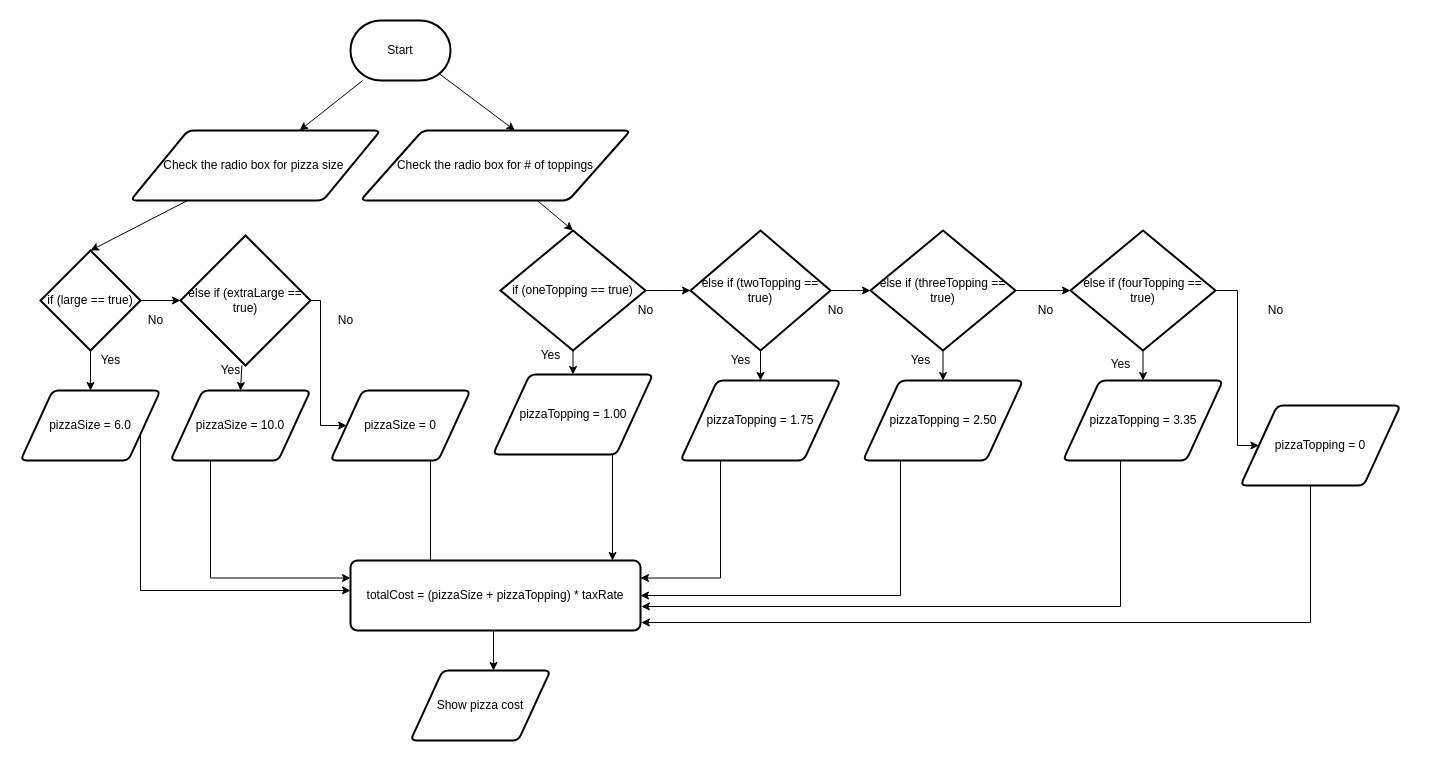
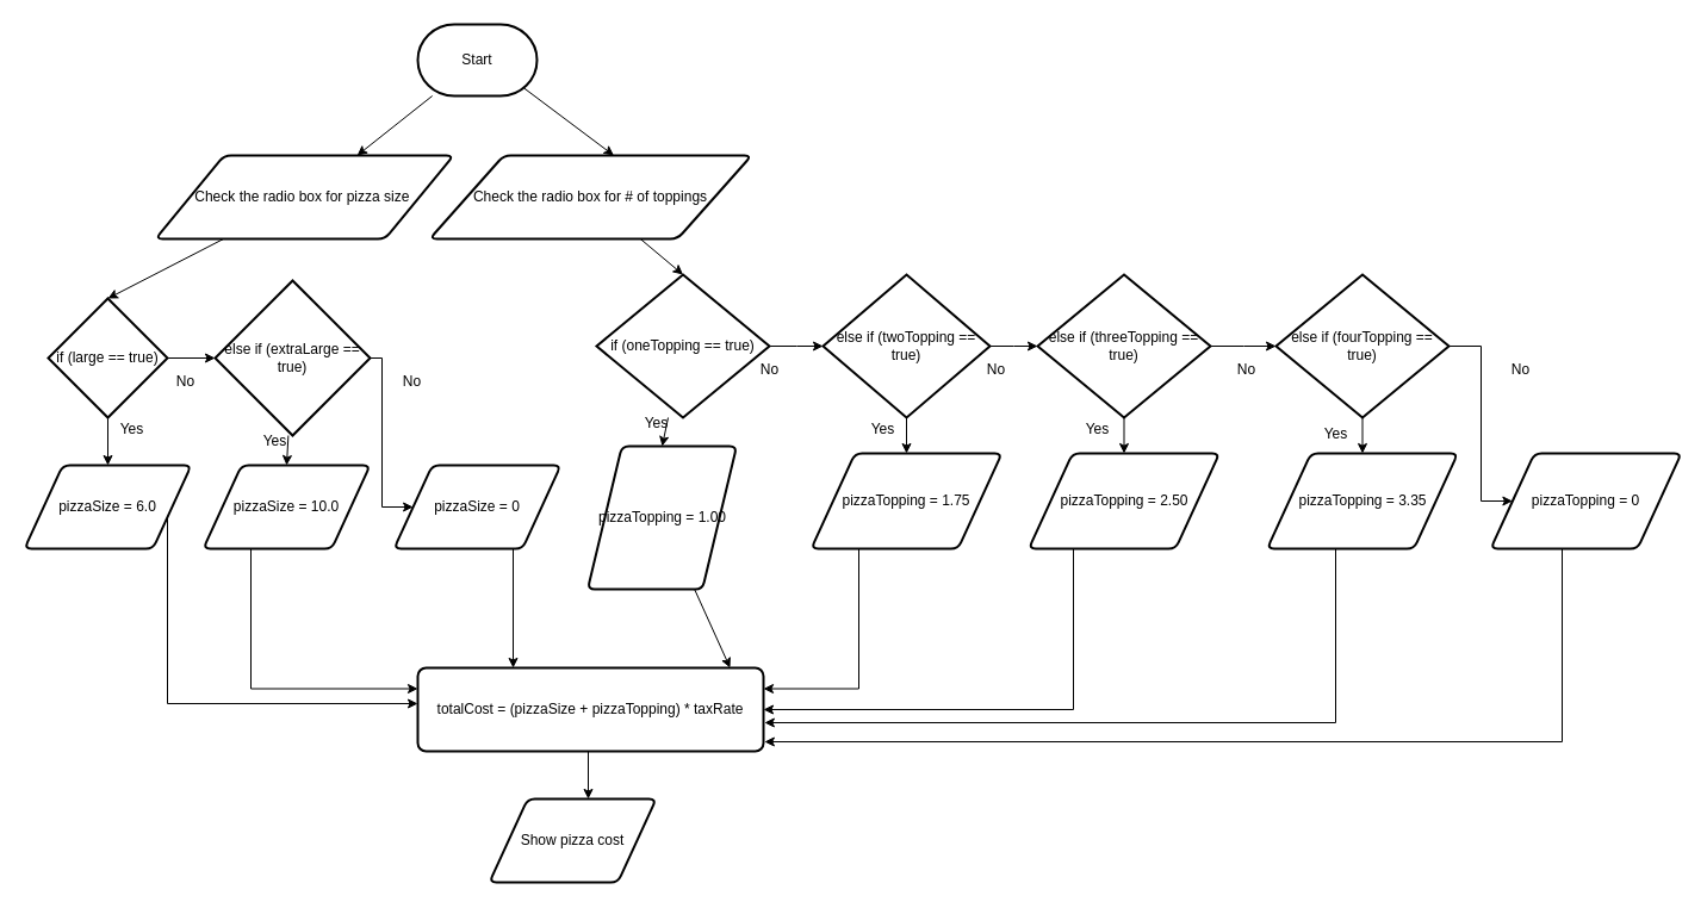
  <mxCell id="0" />
  <mxCell id="1" parent="0" />
  <mxCell id="2" style="edgeStyle=none;html=1;" parent="1" source="4" target="6" edge="1"><mxGeometry relative="1" as="geometry" /></mxCell>
  <mxCell id="3" style="edgeStyle=none;html=1;entryX=0.572;entryY=0;entryDx=0;entryDy=0;entryPerimeter=0;exitX=0.89;exitY=0.89;exitDx=0;exitDy=0;exitPerimeter=0;" edge="1" parent="1" source="4" target="8"><mxGeometry relative="1" as="geometry" /></mxCell>
  <mxCell id="4" value="Start" style="strokeWidth=2;html=1;shape=mxgraph.flowchart.terminator;whiteSpace=wrap;" parent="1" vertex="1"><mxGeometry x="350" y="20" width="100" height="60" as="geometry" /></mxCell>
  <mxCell id="5" style="edgeStyle=none;html=1;entryX=0.5;entryY=0;entryDx=0;entryDy=0;entryPerimeter=0;" edge="1" parent="1" source="6" target="11"><mxGeometry relative="1" as="geometry" /></mxCell>
  <mxCell id="6" value="Check the radio box for pizza size&amp;nbsp;" style="shape=parallelogram;html=1;strokeWidth=2;perimeter=parallelogramPerimeter;whiteSpace=wrap;rounded=1;arcSize=12;size=0.23;" parent="1" vertex="1"><mxGeometry x="130" y="130" width="250" height="70" as="geometry" /></mxCell>
  <mxCell id="7" style="edgeStyle=none;html=1;entryX=0.5;entryY=0;entryDx=0;entryDy=0;entryPerimeter=0;" edge="1" parent="1" source="8" target="24"><mxGeometry relative="1" as="geometry" /></mxCell>
  <mxCell id="8" value="Check the radio box for # of toppings" style="shape=parallelogram;html=1;strokeWidth=2;perimeter=parallelogramPerimeter;whiteSpace=wrap;rounded=1;arcSize=12;size=0.23;" vertex="1" parent="1"><mxGeometry x="360" y="130" width="270" height="70" as="geometry" /></mxCell>
  <mxCell id="9" style="edgeStyle=none;html=1;entryX=0.5;entryY=0;entryDx=0;entryDy=0;" edge="1" parent="1" source="11" target="13"><mxGeometry relative="1" as="geometry" /></mxCell>
  <mxCell id="10" style="edgeStyle=none;html=1;entryX=0;entryY=0.5;entryDx=0;entryDy=0;entryPerimeter=0;" edge="1" parent="1" source="11" target="18"><mxGeometry relative="1" as="geometry" /></mxCell>
  <mxCell id="11" value="if (large == true)" style="strokeWidth=2;html=1;shape=mxgraph.flowchart.decision;whiteSpace=wrap;" vertex="1" parent="1"><mxGeometry x="40" y="250" width="100" height="100" as="geometry" /></mxCell>
  <mxCell id="12" style="edgeStyle=elbowEdgeStyle;rounded=0;html=1;" edge="1" parent="1" source="13" target="56"><mxGeometry relative="1" as="geometry"><Array as="points"><mxPoint x="140" y="590" /></Array></mxGeometry></mxCell>
  <mxCell id="13" value="pizzaSize = 6.0" style="shape=parallelogram;html=1;strokeWidth=2;perimeter=parallelogramPerimeter;whiteSpace=wrap;rounded=1;arcSize=12;size=0.23;" vertex="1" parent="1"><mxGeometry y="390" width="140" height="70" as="geometry" x="20" /></mxCell>
  <mxCell id="14" style="edgeStyle=elbowEdgeStyle;rounded=0;html=1;entryX=0;entryY=0.25;entryDx=0;entryDy=0;" edge="1" parent="1" source="15" target="56"><mxGeometry relative="1" as="geometry"><mxPoint x="300" y="570" as="targetPoint" /><Array as="points"><mxPoint x="210" y="530" /></Array></mxGeometry></mxCell>
  <mxCell id="15" value="pizzaSize = 10.0" style="shape=parallelogram;html=1;strokeWidth=2;perimeter=parallelogramPerimeter;whiteSpace=wrap;rounded=1;arcSize=12;size=0.23;" vertex="1" parent="1"><mxGeometry x="170" y="390" width="140" height="70" as="geometry" /></mxCell>
  <mxCell id="16" style="edgeStyle=none;html=1;entryX=0.5;entryY=0;entryDx=0;entryDy=0;" edge="1" parent="1" source="18" target="15"><mxGeometry relative="1" as="geometry" /></mxCell>
  <mxCell id="17" style="edgeStyle=elbowEdgeStyle;rounded=0;html=1;" edge="1" parent="1" source="18" target="51"><mxGeometry relative="1" as="geometry" /></mxCell>
  <mxCell id="18" value="else if (extraLarge == true)" style="strokeWidth=2;html=1;shape=mxgraph.flowchart.decision;whiteSpace=wrap;" vertex="1" parent="1"><mxGeometry x="180" y="235" width="130" height="130" as="geometry" /></mxCell>
  <mxCell id="19" value="Yes" style="text;html=1;resizable=0;autosize=1;align=center;verticalAlign=middle;points=[];fillColor=none;strokeColor=none;rounded=0;" vertex="1" parent="1"><mxGeometry x="90" y="350" width="40" height="20" as="geometry" /></mxCell>
  <mxCell id="20" value="No" style="text;html=1;resizable=0;autosize=1;align=center;verticalAlign=middle;points=[];fillColor=none;strokeColor=none;rounded=0;" vertex="1" parent="1"><mxGeometry x="140" y="310" width="30" height="20" as="geometry" /></mxCell>
  <mxCell id="21" value="Yes" style="text;html=1;resizable=0;autosize=1;align=center;verticalAlign=middle;points=[];fillColor=none;strokeColor=none;rounded=0;" vertex="1" parent="1"><mxGeometry x="210" y="360" width="40" height="20" as="geometry" /></mxCell>
  <mxCell id="22" style="edgeStyle=none;html=1;entryX=0.5;entryY=0;entryDx=0;entryDy=0;" edge="1" parent="1" source="24" target="26"><mxGeometry relative="1" as="geometry" /></mxCell>
  <mxCell id="23" style="edgeStyle=elbowEdgeStyle;rounded=0;html=1;entryX=0;entryY=0.5;entryDx=0;entryDy=0;entryPerimeter=0;" edge="1" parent="1" source="24" target="29"><mxGeometry relative="1" as="geometry" /></mxCell>
  <mxCell id="24" value="if (oneTopping == true)" style="strokeWidth=2;html=1;shape=mxgraph.flowchart.decision;whiteSpace=wrap;" vertex="1" parent="1"><mxGeometry x="500" y="230" width="145" height="120" as="geometry" /></mxCell>
  <mxCell id="25" style="edgeStyle=elbowEdgeStyle;rounded=0;html=1;entryX=0.905;entryY=0;entryDx=0;entryDy=0;entryPerimeter=0;" edge="1" parent="1" source="26" target="56"><mxGeometry relative="1" as="geometry" /></mxCell>
- <mxCell id="26" value="pizzaTopping = 1.00" style="shape=parallelogram;html=1;strokeWidth=2;perimeter=parallelogramPerimeter;whiteSpace=wrap;rounded=1;arcSize=12;size=0.23;" vertex="1" parent="1"><mxGeometry x="492.5" y="374" width="160" height="80" as="geometry" /></mxCell>
+ <mxCell id="26" value="pizzaTopping = 1.00" style="shape=parallelogram;html=1;strokeWidth=2;perimeter=parallelogramPerimeter;whiteSpace=wrap;rounded=1;arcSize=12;size=0.23;" vertex="1" parent="1"><mxGeometry x="492.5" y="374" width="125" height="120" as="geometry" /></mxCell>
  <mxCell id="27" style="edgeStyle=none;html=1;entryX=0.5;entryY=0;entryDx=0;entryDy=0;" edge="1" parent="1" source="29" target="41"><mxGeometry relative="1" as="geometry" /></mxCell>
  <mxCell id="28" style="edgeStyle=elbowEdgeStyle;rounded=0;html=1;entryX=0;entryY=0.5;entryDx=0;entryDy=0;entryPerimeter=0;" edge="1" parent="1" source="29" target="32"><mxGeometry relative="1" as="geometry" /></mxCell>
  <mxCell id="29" value="else if (twoTopping == true)" style="strokeWidth=2;html=1;shape=mxgraph.flowchart.decision;whiteSpace=wrap;" vertex="1" parent="1"><mxGeometry x="690" y="230" width="140" height="120" as="geometry" /></mxCell>
  <mxCell id="30" style="edgeStyle=none;html=1;entryX=0.5;entryY=0;entryDx=0;entryDy=0;" edge="1" parent="1" source="32" target="39"><mxGeometry relative="1" as="geometry" /></mxCell>
  <mxCell id="31" style="edgeStyle=elbowEdgeStyle;rounded=0;html=1;entryX=0;entryY=0.5;entryDx=0;entryDy=0;entryPerimeter=0;" edge="1" parent="1" source="32" target="35"><mxGeometry relative="1" as="geometry" /></mxCell>
  <mxCell id="32" value="else if (threeTopping == true)" style="strokeWidth=2;html=1;shape=mxgraph.flowchart.decision;whiteSpace=wrap;" vertex="1" parent="1"><mxGeometry x="870" y="230" width="145" height="120" as="geometry" /></mxCell>
  <mxCell id="33" style="edgeStyle=none;html=1;" edge="1" parent="1" source="35" target="37"><mxGeometry relative="1" as="geometry" /></mxCell>
  <mxCell id="34" style="edgeStyle=elbowEdgeStyle;rounded=0;html=1;entryX=0;entryY=0.5;entryDx=0;entryDy=0;" edge="1" parent="1" source="35" target="53"><mxGeometry relative="1" as="geometry" /></mxCell>
  <mxCell id="35" value="else if (fourTopping == true)" style="strokeWidth=2;html=1;shape=mxgraph.flowchart.decision;whiteSpace=wrap;" vertex="1" parent="1"><mxGeometry x="1070" y="230" width="145" height="120" as="geometry" /></mxCell>
  <mxCell id="36" style="edgeStyle=elbowEdgeStyle;rounded=0;html=1;entryX=1.003;entryY=0.657;entryDx=0;entryDy=0;entryPerimeter=0;" edge="1" parent="1" source="37" target="56"><mxGeometry relative="1" as="geometry"><mxPoint x="1140" y="620" as="targetPoint" /><Array as="points"><mxPoint x="1120" y="600" /></Array></mxGeometry></mxCell>
  <mxCell id="37" value="pizzaTopping = 3.35" style="shape=parallelogram;html=1;strokeWidth=2;perimeter=parallelogramPerimeter;whiteSpace=wrap;rounded=1;arcSize=12;size=0.23;" vertex="1" parent="1"><mxGeometry x="1062.5" y="380" width="160" height="80" as="geometry" /></mxCell>
  <mxCell id="38" style="edgeStyle=elbowEdgeStyle;rounded=0;html=1;entryX=1;entryY=0.5;entryDx=0;entryDy=0;" edge="1" parent="1" source="39" target="56"><mxGeometry relative="1" as="geometry"><mxPoint x="942.5" y="600" as="targetPoint" /><Array as="points"><mxPoint x="900" y="580" /></Array></mxGeometry></mxCell>
  <mxCell id="39" value="pizzaTopping = 2.50" style="shape=parallelogram;html=1;strokeWidth=2;perimeter=parallelogramPerimeter;whiteSpace=wrap;rounded=1;arcSize=12;size=0.23;" vertex="1" parent="1"><mxGeometry x="862.5" y="380" width="160" height="80" as="geometry" /></mxCell>
  <mxCell id="40" style="edgeStyle=elbowEdgeStyle;rounded=0;html=1;entryX=1;entryY=0.25;entryDx=0;entryDy=0;" edge="1" parent="1" source="41" target="56"><mxGeometry relative="1" as="geometry"><mxPoint x="640" y="580" as="targetPoint" /><Array as="points"><mxPoint x="720" y="560" /></Array></mxGeometry></mxCell>
  <mxCell id="41" value="pizzaTopping = 1.75" style="shape=parallelogram;html=1;strokeWidth=2;perimeter=parallelogramPerimeter;whiteSpace=wrap;rounded=1;arcSize=12;size=0.23;" vertex="1" parent="1"><mxGeometry x="680" y="380" width="160" height="80" as="geometry" /></mxCell>
  <mxCell id="42" value="Yes" style="text;html=1;resizable=0;autosize=1;align=center;verticalAlign=middle;points=[];fillColor=none;strokeColor=none;rounded=0;" vertex="1" parent="1"><mxGeometry x="530" y="345" width="40" height="20" as="geometry" /></mxCell>
  <mxCell id="43" value="Yes" style="text;html=1;resizable=0;autosize=1;align=center;verticalAlign=middle;points=[];fillColor=none;strokeColor=none;rounded=0;" vertex="1" parent="1"><mxGeometry x="720" y="350" width="40" height="20" as="geometry" /></mxCell>
  <mxCell id="44" value="Yes" style="text;html=1;resizable=0;autosize=1;align=center;verticalAlign=middle;points=[];fillColor=none;strokeColor=none;rounded=0;" vertex="1" parent="1"><mxGeometry x="900" y="350" width="40" height="20" as="geometry" /></mxCell>
  <mxCell id="45" value="Yes" style="text;html=1;resizable=0;autosize=1;align=center;verticalAlign=middle;points=[];fillColor=none;strokeColor=none;rounded=0;" vertex="1" parent="1"><mxGeometry x="1100" y="354" width="40" height="20" as="geometry" /></mxCell>
  <mxCell id="46" value="No" style="text;html=1;resizable=0;autosize=1;align=center;verticalAlign=middle;points=[];fillColor=none;strokeColor=none;rounded=0;" vertex="1" parent="1"><mxGeometry x="330" y="310" width="30" height="20" as="geometry" /></mxCell>
  <mxCell id="47" value="No" style="text;html=1;resizable=0;autosize=1;align=center;verticalAlign=middle;points=[];fillColor=none;strokeColor=none;rounded=0;" vertex="1" parent="1"><mxGeometry x="630" y="300" width="30" height="20" as="geometry" /></mxCell>
  <mxCell id="48" value="No" style="text;html=1;resizable=0;autosize=1;align=center;verticalAlign=middle;points=[];fillColor=none;strokeColor=none;rounded=0;" vertex="1" parent="1"><mxGeometry x="820" y="300" width="30" height="20" as="geometry" /></mxCell>
  <mxCell id="49" value="No" style="text;html=1;resizable=0;autosize=1;align=center;verticalAlign=middle;points=[];fillColor=none;strokeColor=none;rounded=0;" vertex="1" parent="1"><mxGeometry x="1030" y="300" width="30" height="20" as="geometry" /></mxCell>
- <mxCell id="50" style="edgeStyle=elbowEdgeStyle;rounded=0;html=1;entryX=0.276;entryY=0;entryDx=0;entryDy=0;entryPerimeter=0;endArrow=none;" edge="1" parent="1" source="51" target="56"><mxGeometry relative="1" as="geometry"><mxPoint x="390" y="540" as="targetPoint" /></mxGeometry></mxCell>
+ <mxCell id="50" style="edgeStyle=elbowEdgeStyle;rounded=0;html=1;entryX=0.276;entryY=0;entryDx=0;entryDy=0;entryPerimeter=0;" edge="1" parent="1" source="51" target="56"><mxGeometry relative="1" as="geometry"><mxPoint x="390" y="540" as="targetPoint" /></mxGeometry></mxCell>
  <mxCell id="51" value="pizzaSize = 0" style="shape=parallelogram;html=1;strokeWidth=2;perimeter=parallelogramPerimeter;whiteSpace=wrap;rounded=1;arcSize=12;size=0.23;" vertex="1" parent="1"><mxGeometry x="330" y="390" width="140" height="70" as="geometry" /></mxCell>
  <mxCell id="52" style="edgeStyle=elbowEdgeStyle;rounded=0;html=1;entryX=1.003;entryY=0.886;entryDx=0;entryDy=0;entryPerimeter=0;" edge="1" parent="1" source="53" target="56"><mxGeometry relative="1" as="geometry"><mxPoint x="1280" y="630" as="targetPoint" /><Array as="points"><mxPoint x="1310" y="590" /></Array></mxGeometry></mxCell>
- <mxCell id="53" value="pizzaTopping = 0" style="shape=parallelogram;html=1;strokeWidth=2;perimeter=parallelogramPerimeter;whiteSpace=wrap;rounded=1;arcSize=12;size=0.23;" vertex="1" parent="1"><mxGeometry x="1240" y="405" width="160" height="80" as="geometry" /></mxCell>
+ <mxCell id="53" value="pizzaTopping = 0" style="shape=parallelogram;html=1;strokeWidth=2;perimeter=parallelogramPerimeter;whiteSpace=wrap;rounded=1;arcSize=12;size=0.23;" vertex="1" parent="1"><mxGeometry x="1250" y="380" width="160" height="80" as="geometry" /></mxCell>
  <mxCell id="54" value="No" style="text;html=1;resizable=0;autosize=1;align=center;verticalAlign=middle;points=[];fillColor=none;strokeColor=none;rounded=0;" vertex="1" parent="1"><mxGeometry x="1260" y="300" width="30" height="20" as="geometry" /></mxCell>
  <mxCell id="55" style="edgeStyle=elbowEdgeStyle;rounded=0;html=1;entryX=0.593;entryY=0;entryDx=0;entryDy=0;entryPerimeter=0;" edge="1" parent="1" source="56" target="57"><mxGeometry relative="1" as="geometry" /></mxCell>
  <mxCell id="56" value="totalCost = (pizzaSize + pizzaTopping) * taxRate" style="rounded=1;whiteSpace=wrap;html=1;absoluteArcSize=1;arcSize=14;strokeWidth=2;" vertex="1" parent="1"><mxGeometry x="350" y="560" width="290" height="70" as="geometry" /></mxCell>
  <mxCell id="57" value="Show pizza cost" style="shape=parallelogram;html=1;strokeWidth=2;perimeter=parallelogramPerimeter;whiteSpace=wrap;rounded=1;arcSize=12;size=0.23;" vertex="1" parent="1"><mxGeometry x="410" y="670" width="140" height="70" as="geometry" /></mxCell>
